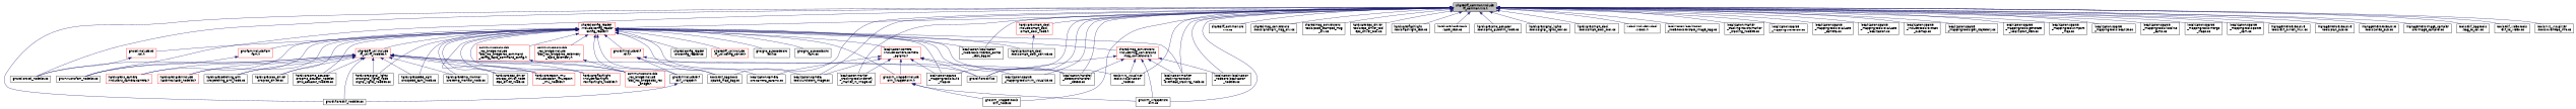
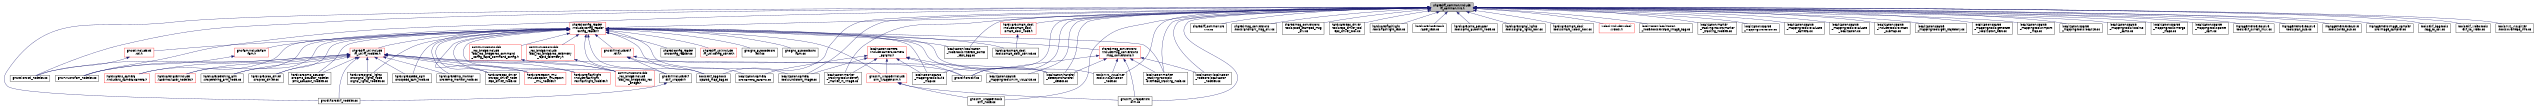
  digraph {
    node [color=black fillcolor=white fontname=Helvetica fontsize=10 shape=record style=filled]
    edge [color=midnightblue dir=back fontname=Helvetica fontsize=10 labelfontname=Helvetica labelfontsize=10 style=solid]
    n1 [fillcolor=grey75 fontcolor=black height=0.2 label="shared/ff_common/include\l/ff_common/init.h" width=0.4]
    n2 [color=red height=0.2 label="shared/config_reader\l/include/config_reader\l/config_reader.h" width=0.4]
    n3 [height=0.2 label="gnc/ctl/src/ctl_nodelet.cc" width=0.4]
    n4 [height=0.2 label="gnc/ekf/src/ekf_nodelet.cc" width=0.4]
    n5 [height=0.2 label="gnc/rviz/src/fam_nodelet.cc" width=0.4]
    n6 [height=0.2 label="localization/handrail\l_detect/src/handrail\l_detect.cc" width=0.4]
    n7 [height=0.2 label="gnc/ekf/src/ekf.cc" width=0.4]
    n8 [height=0.2 label="gnc/sim_wrapper/src\l/sim.cc" width=0.4]
    n9 [height=0.2 label="localization/localization\l_node/src/localization\l_nodelet.cc" width=0.4]
    n10 [height=0.2 label="localization/marker\l_tracking/ros/tools\l/overhead_tracking_node.cc" width=0.4]
    n11 [height=0.2 label="tools/rviz_visualizer\l/tools/visualization\l_node.cc" width=0.4]
    n12 [height=0.2 label="tools/ekf_bag/tools\l/sparse_map_bag.cc" width=0.4]
    n13 [height=0.2 label="gnc/sim_wrapper/tools\l/sim_node.cc" width=0.4]
    n14 [height=0.2 label="localization/camera\l/tools/undistort_image.cc" width=0.4]
    n15 [height=0.2 label="localization/marker\l_tracking/tools/identify\l_marker_in_image.cc" width=0.4]
    n16 [height=0.2 label="localization/sparse\l_mapping/tools/build\l_map.cc" width=0.4]
    n17 [height=0.2 label="localization/sparse\l_mapping/tools/nvm_visualize.cc" width=0.4]
    n18 [height=0.2 label="localization/localization\l_node/tools/interest_points\l_test_bag.cc" width=0.4]
    n19 [height=0.2 label="shared/ff_common/src\l/init.cc" width=0.4]
    n20 [height=0.2 label="shared/msg_conversions\l/tools/landmark_msg_cnv.cc" width=0.4]
    n21 [height=0.2 label="shared/msg_conversions\l/tools/pose_stamped_msg\l_cnv.cc" width=0.4]
    n22 [height=0.2 label="hardware/eps_driver\l/tools/eps_driver_tool\l/eps_driver_tool.cc" width=0.4]
    n23 [height=0.2 label="hardware/flashlight\l/tools/flashlight_test.cc" width=0.4]
    n24 [height=0.2 label="hardware/laser/tools\l/laser_test.cc" width=0.4]
    n25 [height=0.2 label="hardware/pmc_actuator\l/tools/pmc_autotrim_node.cc" width=0.4]
    n26 [height=0.2 label="hardware/signal_lights\l/tools/signal_lights_tool.cc" width=0.4]
    n27 [color=red height=0.2 label="hardware/smart_dock\l/include/smart_dock\l/smart_dock_node.h" width=0.4]
-   n28 [height=0.2 label="hardware/smart_dock\l/tools/smart_dock_tool.cc" width=0.4]
-   n29 [height=0.2 label="wdock/include/wdock\l/wdock.h" width=0.4]
+   n28 [height=0.2 label="hardware/smart_dock\l/tools/smart_wdock_tool.cc" width=0.4]
+   n29 [color=red height=0.2 label="wdock/include/wdock\l/wdock.h" width=0.4]
    n30 [height=0.2 label="localization/localization\l_node/tools/extract_image_bag.cc" width=0.4]
    n31 [height=0.2 label="localization/marker\l_tracking/ros/src/marker\l_tracking_nodelet.cc" width=0.4]
    n32 [height=0.2 label="localization/sparse\l_mapping/src/tensor.cc" width=0.4]
    n33 [height=0.2 label="localization/sparse\l_mapping/tools/evaluate\l_camera.cc" width=0.4]
    n34 [height=0.2 label="localization/sparse\l_mapping/tools/evaluate\l_localization.cc" width=0.4]
    n35 [height=0.2 label="localization/sparse\l_include/tools/extract\l_submap.cc" width=0.4]
    n36 [height=0.2 label="localization/sparse\l_mapping/tools/gen_trajectory.cc" width=0.4]
    n37 [height=0.2 label="localization/sparse\l_mapping/tools/generate\l_localization_test.cc" width=0.4]
    n38 [height=0.2 label="localization/sparse\l_mapping/tools/import\l_map.cc" width=0.4]
    n39 [height=0.2 label="localization/sparse\l_mapping/tools/localize.cc" width=0.4]
    n40 [height=0.2 label="localization/sparse\l_mapping/tools/localize\l_cams.cc" width=0.4]
    n41 [height=0.2 label="localization/sparse\l_mapping/tools/merge\l_maps.cc" width=0.4]
    n42 [height=0.2 label="localization/sparse\l_mapping/tools/parse\l_cam.cc" width=0.4]
    n43 [height=0.2 label="management/executive\l/tools/ekf_switch_mux.cc" width=0.4]
    n44 [height=0.2 label="management/executive\l/tools/plan_pub.cc" width=0.4]
    n45 [height=0.2 label="management/executive\l/tools/zones_pub.cc" width=0.4]
    n46 [height=0.2 label="management/image_sampler\l/src/image_sampler.cc" width=0.4]
    n47 [height=0.2 label="tools/ekf_bag/tools\l/bag_to_csv.cc" width=0.4]
    n48 [height=0.2 label="tools/ekf_video/tools\l/ekf_to_video.cc" width=0.4]
    n49 [height=0.2 label="tools/rviz_visualizer\l/tools/overhead_info.cc" width=0.4]
    n50 [height=0.2 label="shared/config_reader\l/src/config_reader.cc" width=0.4]
    n51 [color=red height=0.2 label="shared/ff_util/include\l/ff_util/config_server.h" width=0.4]
    n52 [color=red height=0.2 label="shared/ff_util/include\l/ff_util/ff_nodelet.h" width=0.4]
    n53 [height=0.2 label="hardware/eps_driver\l/src/eps_driver_node\l/eps_driver_node.cc" width=0.4]
    n54 [color=red height=0.2 label="hardware/epson_imu\l/include/epson_imu/epson\l_imu_nodelet.h" width=0.4]
    n55 [color=red height=0.2 label="hardware/flashlight\l/include/flashlight\l/ros/flashlight_nodelet.h" width=0.4]
    n56 [color=red height=0.2 label="hardware/is_camera\l/include/is_camera/camera.h" width=0.4]
    n57 [color=red height=0.2 label="hardware/laser/include\l/laser/ros/laser_nodelet.h" width=0.4]
    n58 [height=0.2 label="hardware/perching_arm\l/src/perching_arm_node.cc" width=0.4]
    n59 [height=0.2 label="hardware/pico_driver\l/src/pico_driver.cc" width=0.4]
    n60 [height=0.2 label="hardware/pmc_actuator\l/src/pmc_actuator_nodelet\l/pmc_actuator_nodelet.cc" width=0.4]
    n61 [height=0.2 label="hardware/signal_lights\l/src/signal_lights_node\l/signal_lights_nodelet.cc" width=0.4]
    n62 [height=0.2 label="hardware/speed_cam\l/src/speed_cam_node.cc" width=0.4]
    n63 [height=0.2 label="hardware/temp_monitor\l/src/temp_monitor_node.cc" width=0.4]
    n64 [color=red height=0.2 label="communications/dds\l_ros_bridge/include\l/dds_ros_bridge/dds_ros\l_bridge.h" width=0.4]
    n65 [color=red height=0.2 label="shared/msg_conversions\l/include/msg_conversions\l/msg_conversions.h" width=0.4]
    n66 [height=0.2 label="hardware/smart_dock\l/tools/smart_dock_service.cc" width=0.4]
    n67 [color=red height=0.2 label="gnc/ctl/include/ctl\l/ctl.h" width=0.4]
    n68 [color=red height=0.2 label="gnc/ekf/include/ekf\l/ekf.h" width=0.4]
    n69 [height=0.2 label="gnc/ekf/include/ekf\l/ekf_wrapper.h" width=0.4]
    n70 [color=red height=0.2 label="gnc/fam/include/fam\l/fam.h" width=0.4]
    n71 [height=0.2 label="gnc/gnc_autocode/src\l/ekf.cc" width=0.4]
    n72 [height=0.2 label="gnc/gnc_autocode/src\l/fam.cc" width=0.4]
    n73 [color=red height=0.2 label="gnc/sim_wrapper/include\l/sim_wrapper/sim.h" width=0.4]
    n74 [color=red height=0.2 label="communications/dds\l_ros_bridge/include\l/dds_ros_bridge/ros_command\l_config_rapid_command_config.h" width=0.4]
    n75 [color=red height=0.2 label="communications/dds\l_ros_bridge/include\l/dds_ros_bridge/ros_telemetry\l_rapid_telemetry.h" width=0.4]
    n76 [color=red height=0.2 label="localization/camera\l/include/camera/camera\l_params.h" width=0.4]
    n77 [height=0.2 label="localization/camera\l/src/camera_params.cc" width=0.4]
    n1 -> n2
    n1 -> n3
    n1 -> n4
    n1 -> n5
    n1 -> n6
    n1 -> n7
    n1 -> n8
    n1 -> n9
    n1 -> n10
    n1 -> n11
    n1 -> n12
    n1 -> n13
    n1 -> n14
    n1 -> n15
    n1 -> n16
    n1 -> n17
    n1 -> n18
    n1 -> n19
    n1 -> n20
    n1 -> n21
    n1 -> n22
    n1 -> n23
    n1 -> n24
    n1 -> n25
    n1 -> n26
    n1 -> n27
    n1 -> n28
    n1 -> n29
    n1 -> n30
    n1 -> n31
    n1 -> n32
    n1 -> n33
    n1 -> n34
    n1 -> n35
    n1 -> n36
    n1 -> n37
    n1 -> n38
    n1 -> n39
    n1 -> n40
    n1 -> n41
    n1 -> n42
    n1 -> n43
    n1 -> n44
    n1 -> n45
    n1 -> n46
    n1 -> n47
    n1 -> n48
    n1 -> n49
    n2 -> n6
    n2 -> n10
    n2 -> n11
    n2 -> n12
    n2 -> n14
    n2 -> n16
    n2 -> n18
    n2 -> n50
    n2 -> n51
    n2 -> n52
    n2 -> n53
    n2 -> n54
    n2 -> n55
    n2 -> n56
    n2 -> n57
    n2 -> n58
    n2 -> n59
    n2 -> n60
    n2 -> n61
    n2 -> n62
    n2 -> n63
    n2 -> n64
    n2 -> n65
    n2 -> n66
    n2 -> n67
    n2 -> n68
    n2 -> n69
    n2 -> n70
    n2 -> n71
    n2 -> n72
    n2 -> n73
    n2 -> n74
    n2 -> n75
-   n2 -> n76
    n2 -> n77
    n27 -> n66
    n52 -> n3
    n52 -> n4
    n52 -> n5
    n52 -> n6
    n52 -> n53
    n52 -> n54
    n52 -> n55
    n52 -> n56
    n52 -> n57
    n52 -> n58
    n52 -> n59
    n52 -> n60
    n52 -> n61
    n52 -> n62
    n52 -> n63
    n52 -> n64
    n65 -> n6
    n65 -> n7
    n65 -> n8
    n65 -> n9
    n65 -> n10
    n65 -> n11
    n67 -> n3
    n68 -> n7
    n68 -> n12
    n68 -> n69
    n69 -> n4
    n70 -> n5
    n73 -> n8
    n73 -> n13
    n74 -> n64
    n75 -> n64
    n76 -> n7
    n76 -> n14
    n76 -> n15
    n76 -> n16
    n76 -> n17
    n76 -> n73
    n76 -> n77
  }
